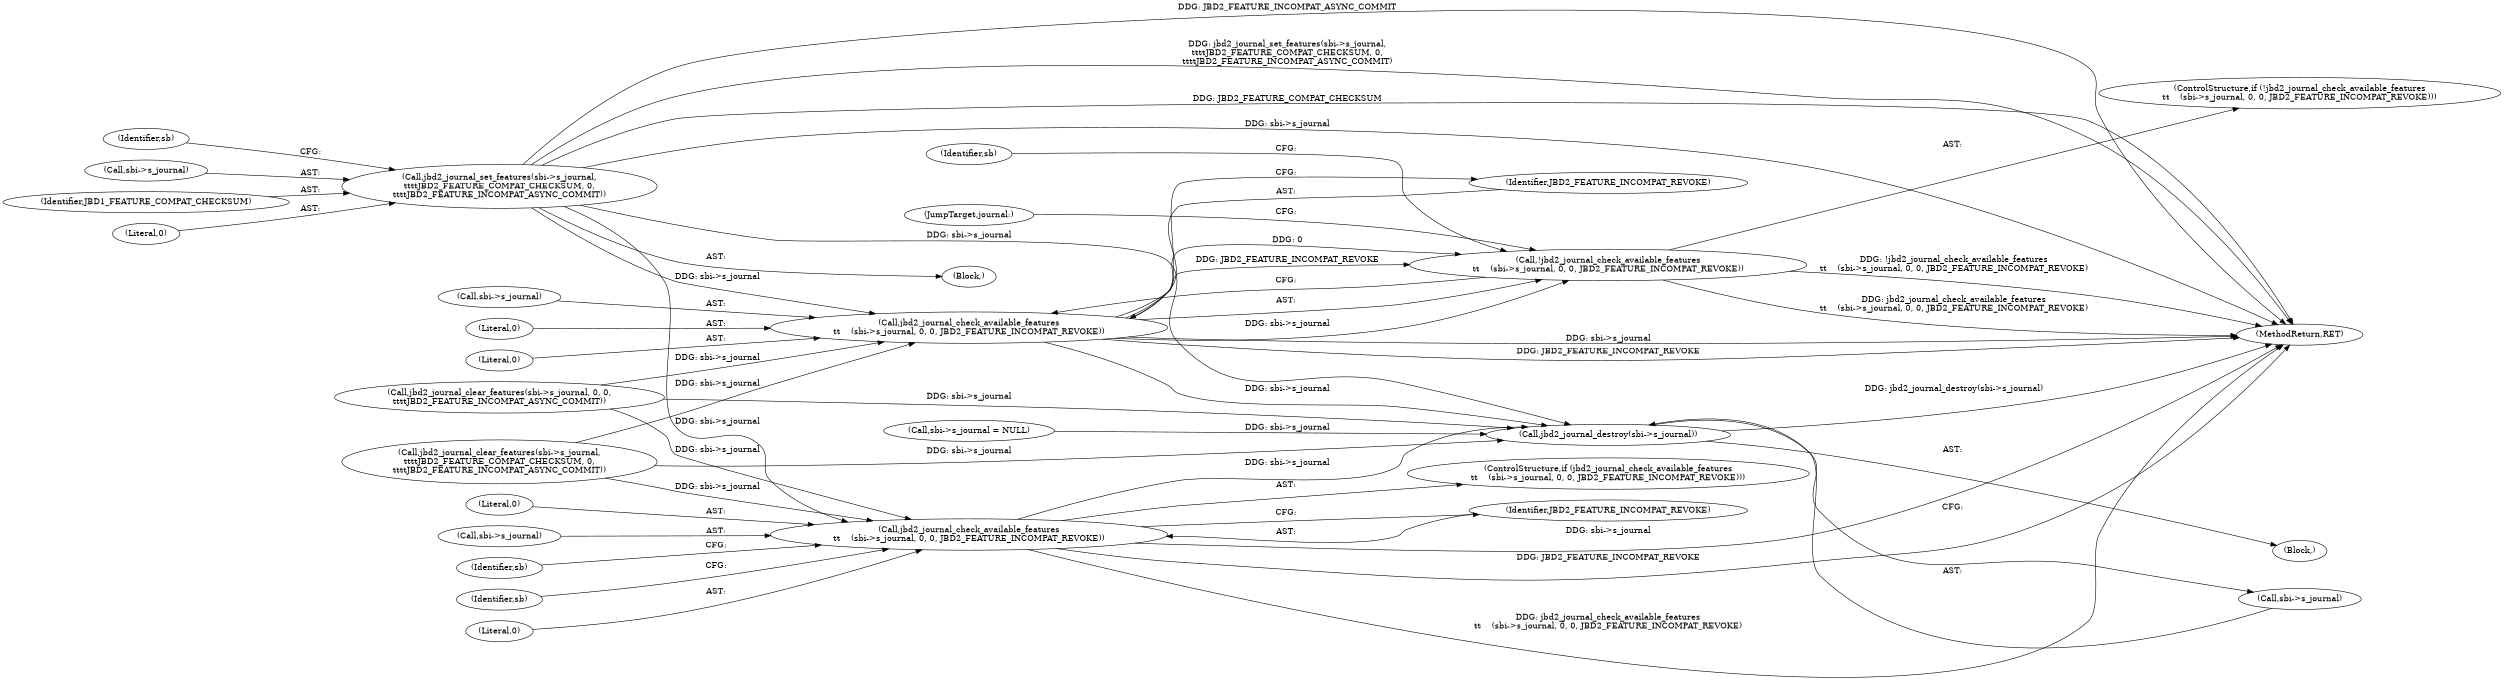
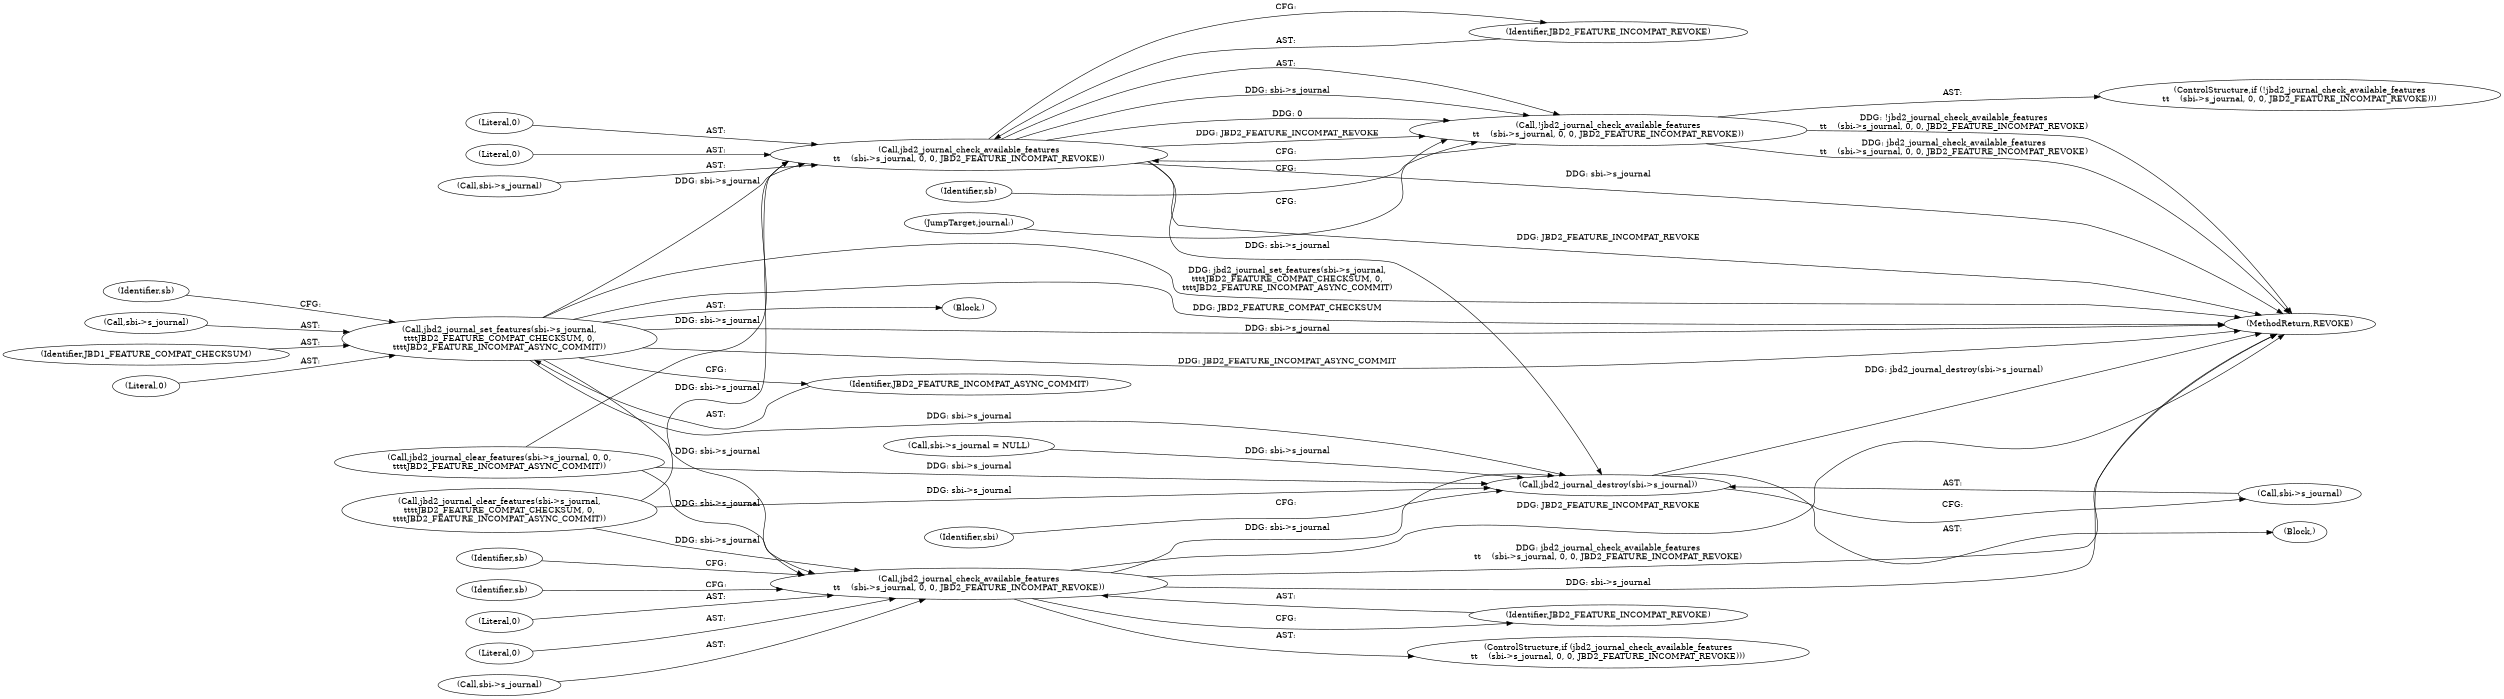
  digraph {
    rankdir=LR
    n1 [label="(Call,jbd2_journal_set_features(sbi->s_journal,\n\t\t\t\tJBD2_FEATURE_COMPAT_CHECKSUM, 0,\n\t\t\t\tJBD2_FEATURE_INCOMPAT_ASYNC_COMMIT))"]
    n2 [label="(Call,jbd2_journal_check_available_features\n\t\t    (sbi->s_journal, 0, 0, JBD2_FEATURE_INCOMPAT_REVOKE))"]
    n3 [label="(Call,jbd2_journal_destroy(sbi->s_journal))"]
    n4 [label="(Call,jbd2_journal_check_available_features\n\t\t    (sbi->s_journal, 0, 0, JBD2_FEATURE_INCOMPAT_REVOKE))"]
-   n5 [label="(MethodReturn,RET)"]
+   n5 [label="(MethodReturn,REVOKE)"]
    n6 [label="(Block,)"]
+   n7 [label="(Identifier,JBD2_FEATURE_INCOMPAT_ASYNC_COMMIT)"]
    n8 [label="(ControlStructure,if (jbd2_journal_check_available_features\n\t\t    (sbi->s_journal, 0, 0, JBD2_FEATURE_INCOMPAT_REVOKE)))"]
    n9 [label="(Identifier,JBD2_FEATURE_INCOMPAT_REVOKE)"]
    n10 [label="(Block,)"]
    n11 [label="(Call,sbi->s_journal)"]
    n12 [label="(Call,!jbd2_journal_check_available_features\n\t\t    (sbi->s_journal, 0, 0, JBD2_FEATURE_INCOMPAT_REVOKE))"]
    n13 [label="(Identifier,JBD2_FEATURE_INCOMPAT_REVOKE)"]
    n14 [label="(ControlStructure,if (!jbd2_journal_check_available_features\n\t\t    (sbi->s_journal, 0, 0, JBD2_FEATURE_INCOMPAT_REVOKE)))"]
    n15 [label="(Call,sbi->s_journal)"]
    n16 [label="(Identifier,sb)"]
    n17 [label="(Call,sbi->s_journal)"]
    n18 [label="(Call,sbi->s_journal)"]
+   n19 [label="(Identifier,sbi)"]
    n20 [label="(Identifier,sb)"]
    n21 [label="(Literal,0)"]
    n22 [label="(Identifier,JBD1_FEATURE_COMPAT_CHECKSUM)"]
    n23 [label="(Call,sbi->s_journal = NULL)"]
    n24 [label="(Literal,0)"]
    n25 [label="(Literal,0)"]
    n26 [label="(Call,jbd2_journal_clear_features(sbi->s_journal, 0, 0,\n\t\t\t\tJBD2_FEATURE_INCOMPAT_ASYNC_COMMIT))"]
    n27 [label="(Identifier,sb)"]
    n28 [label="(Call,jbd2_journal_clear_features(sbi->s_journal,\n\t\t\t\tJBD2_FEATURE_COMPAT_CHECKSUM, 0,\n\t\t\t\tJBD2_FEATURE_INCOMPAT_ASYNC_COMMIT))"]
    n29 [label="(Identifier,sb)"]
    n30 [label="(Literal,0)"]
    n31 [label="(JumpTarget,journal:)"]
    n32 [label="(Literal,0)"]
    n1 -> n2 [label="DDG: sbi->s_journal"]
    n1 -> n3 [label="DDG: sbi->s_journal"]
    n1 -> n4 [label="DDG: sbi->s_journal"]
    n1 -> n5 [label="DDG: JBD2_FEATURE_INCOMPAT_ASYNC_COMMIT"]
    n1 -> n5 [label="DDG: jbd2_journal_set_features(sbi->s_journal,\n\t\t\t\tJBD2_FEATURE_COMPAT_CHECKSUM, 0,\n\t\t\t\tJBD2_FEATURE_INCOMPAT_ASYNC_COMMIT)"]
    n1 -> n5 [label="DDG: JBD2_FEATURE_COMPAT_CHECKSUM"]
    n1 -> n5 [label="DDG: sbi->s_journal"]
    n1 -> n6 [label="AST: "]
+   n1 -> n7 [label="CFG: "]
    n2 -> n3 [label="DDG: sbi->s_journal"]
    n2 -> n5 [label="DDG: JBD2_FEATURE_INCOMPAT_REVOKE"]
    n2 -> n5 [label="DDG: jbd2_journal_check_available_features\n\t\t    (sbi->s_journal, 0, 0, JBD2_FEATURE_INCOMPAT_REVOKE)"]
    n2 -> n5 [label="DDG: sbi->s_journal"]
    n2 -> n8 [label="AST: "]
    n2 -> n9 [label="CFG: "]
    n3 -> n5 [label="DDG: jbd2_journal_destroy(sbi->s_journal)"]
    n3 -> n10 [label="AST: "]
    n3 -> n11 [label="CFG: "]
    n4 -> n3 [label="DDG: sbi->s_journal"]
    n4 -> n5 [label="DDG: sbi->s_journal"]
    n4 -> n5 [label="DDG: JBD2_FEATURE_INCOMPAT_REVOKE"]
    n4 -> n12 [label="AST: "]
    n4 -> n12 [label="DDG: sbi->s_journal"]
    n4 -> n12 [label="DDG: 0"]
    n4 -> n12 [label="DDG: JBD2_FEATURE_INCOMPAT_REVOKE"]
    n4 -> n13 [label="CFG: "]
+   n7 -> n1 [label="AST: "]
    n9 -> n2 [label="AST: "]
    n11 -> n3 [label="AST: "]
    n12 -> n4 [label="CFG: "]
    n12 -> n5 [label="DDG: jbd2_journal_check_available_features\n\t\t    (sbi->s_journal, 0, 0, JBD2_FEATURE_INCOMPAT_REVOKE)"]
    n12 -> n5 [label="DDG: !jbd2_journal_check_available_features\n\t\t    (sbi->s_journal, 0, 0, JBD2_FEATURE_INCOMPAT_REVOKE)"]
    n12 -> n14 [label="AST: "]
    n13 -> n4 [label="AST: "]
    n15 -> n4 [label="AST: "]
    n16 -> n1 [label="CFG: "]
    n17 -> n2 [label="AST: "]
    n18 -> n1 [label="AST: "]
+   n19 -> n3 [label="CFG: "]
    n20 -> n2 [label="CFG: "]
    n21 -> n4 [label="AST: "]
    n22 -> n1 [label="AST: "]
    n23 -> n3 [label="DDG: sbi->s_journal"]
    n24 -> n4 [label="AST: "]
    n25 -> n1 [label="AST: "]
    n26 -> n2 [label="DDG: sbi->s_journal"]
    n26 -> n3 [label="DDG: sbi->s_journal"]
    n26 -> n4 [label="DDG: sbi->s_journal"]
    n27 -> n2 [label="CFG: "]
    n28 -> n2 [label="DDG: sbi->s_journal"]
    n28 -> n3 [label="DDG: sbi->s_journal"]
    n28 -> n4 [label="DDG: sbi->s_journal"]
    n29 -> n12 [label="CFG: "]
    n30 -> n2 [label="AST: "]
    n31 -> n12 [label="CFG: "]
    n32 -> n2 [label="AST: "]
  }
